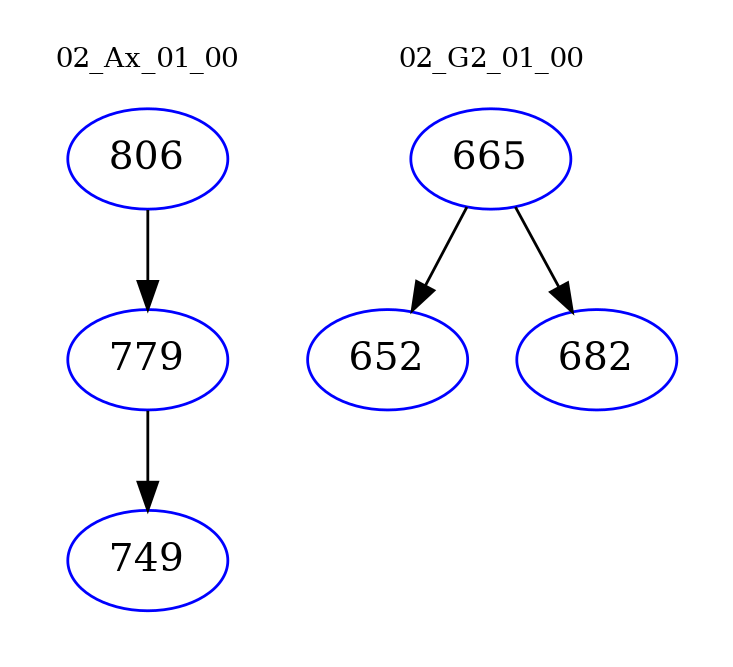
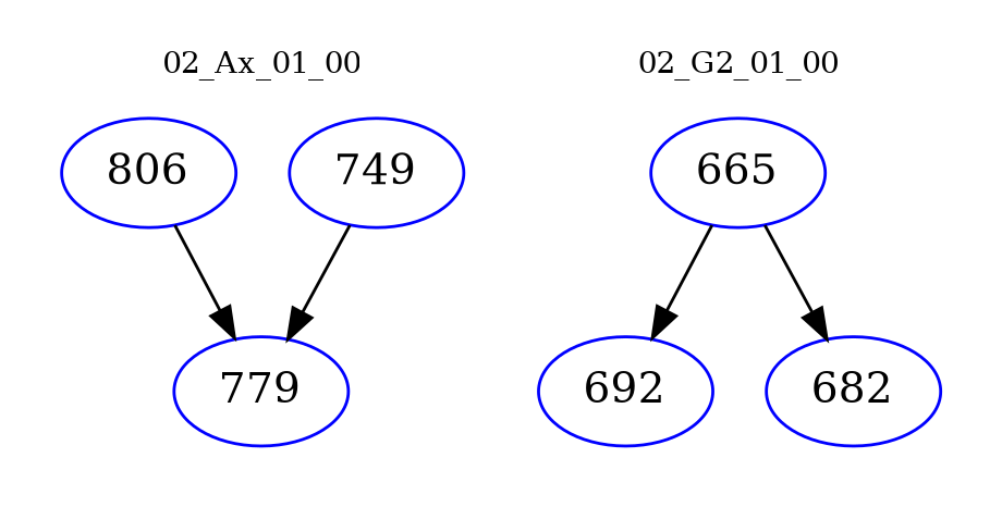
  digraph {
    node [color=blue]
    edge [color=black]
    n1 [label=779]
    n2 [label=749]
    n3 [label=806]
    n4 [label=665]
-   n5 [label=652]
+   n5 [label=692]
    n6 [label=682]
    subgraph cluster_1 {
      color=white
      fontsize=10
      label="02_Ax_01_00"
      n1
      n2
      n3
    }
    subgraph cluster_2 {
      color=white
      fontsize=10
      label="02_G2_01_00"
      n4
      n5
      n6
    }
-   n1 -> n2
+   n2 -> n1
    n3 -> n1
    n4 -> n5
    n4 -> n6
  }
